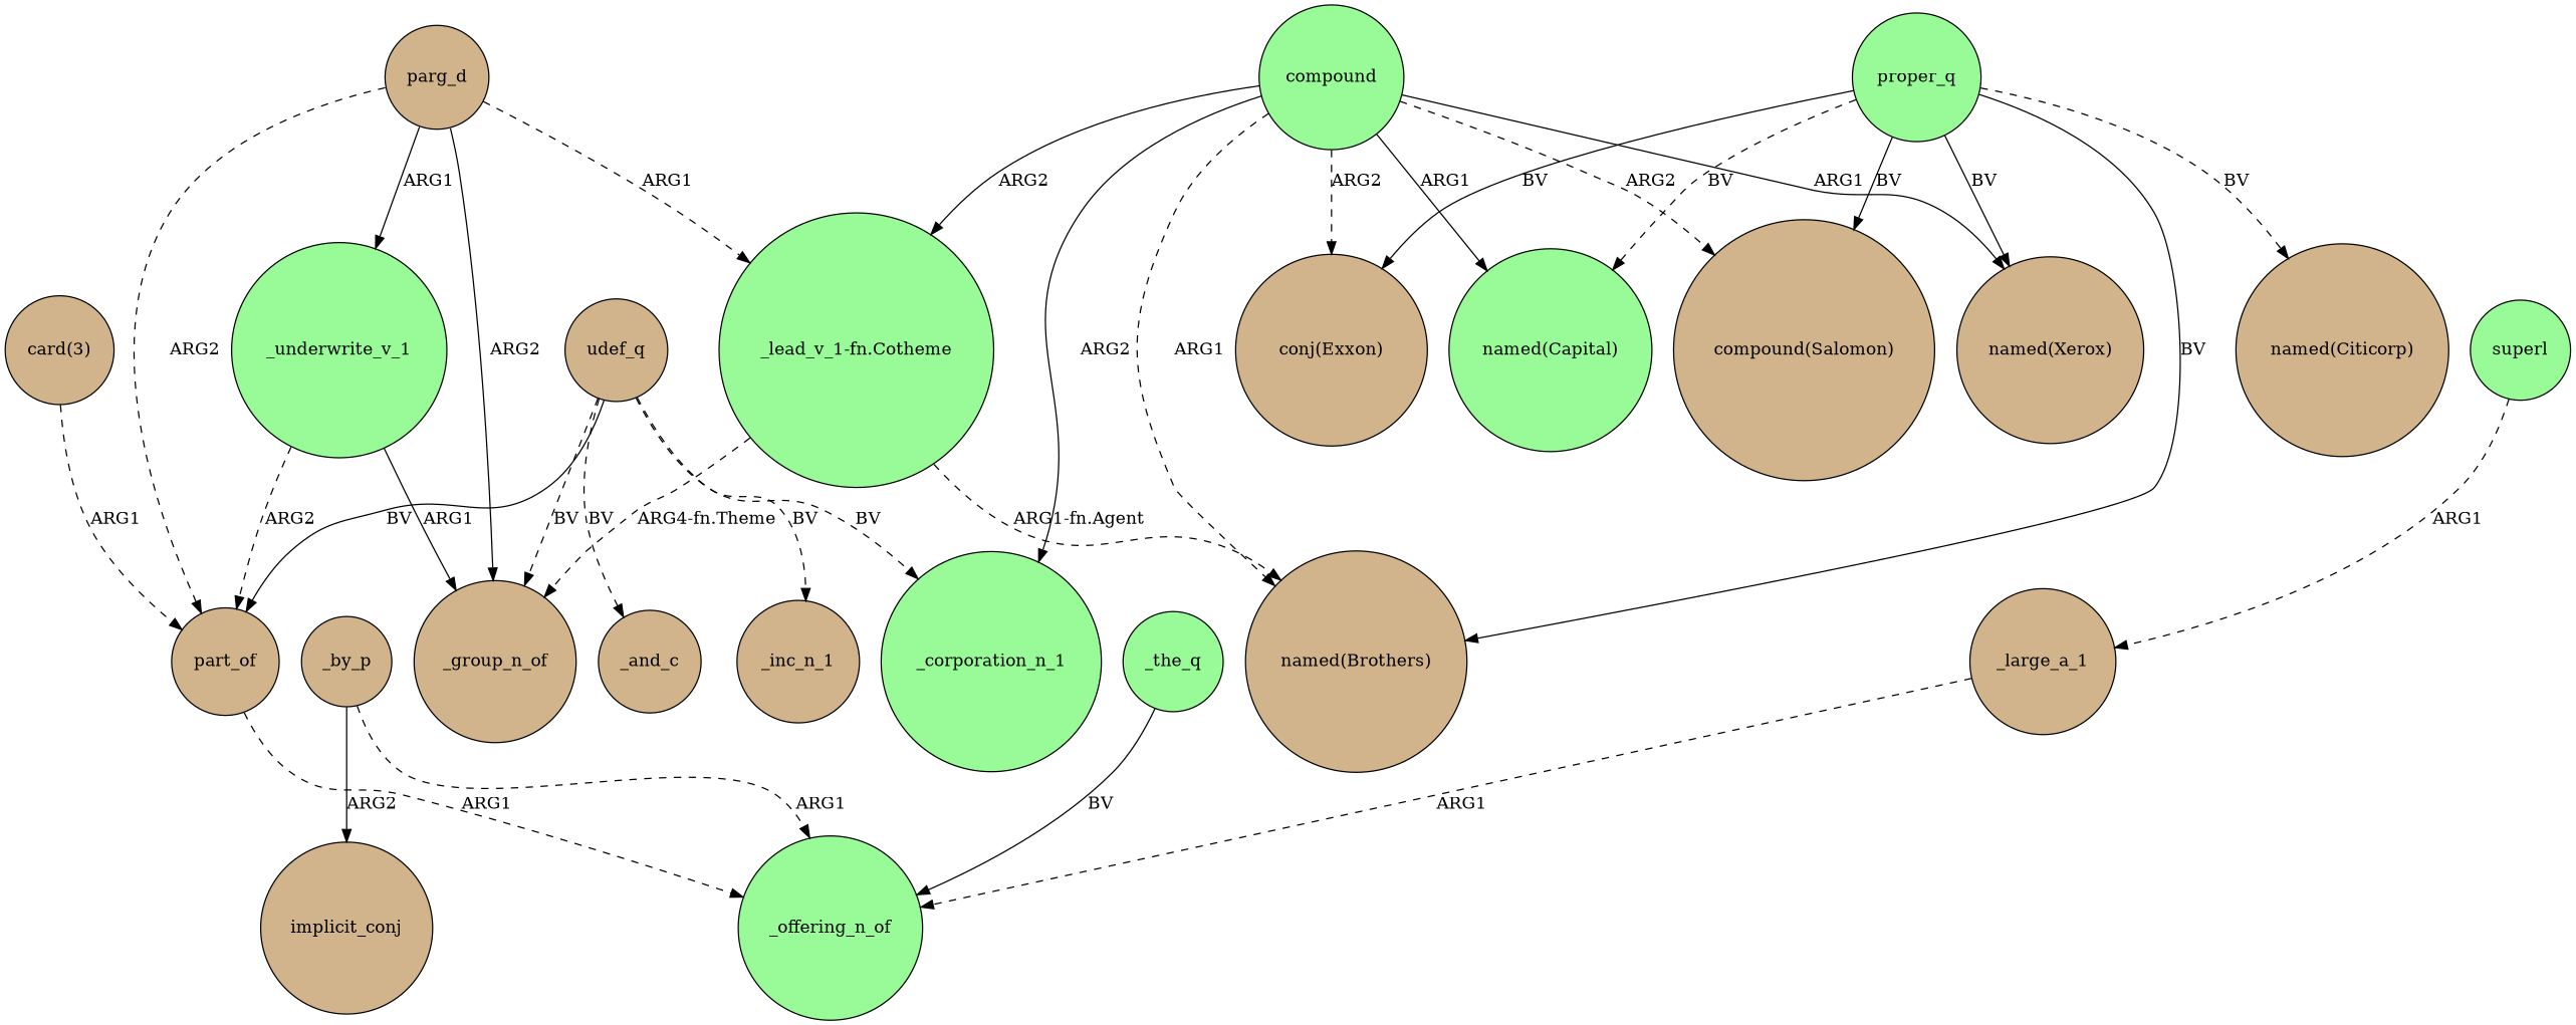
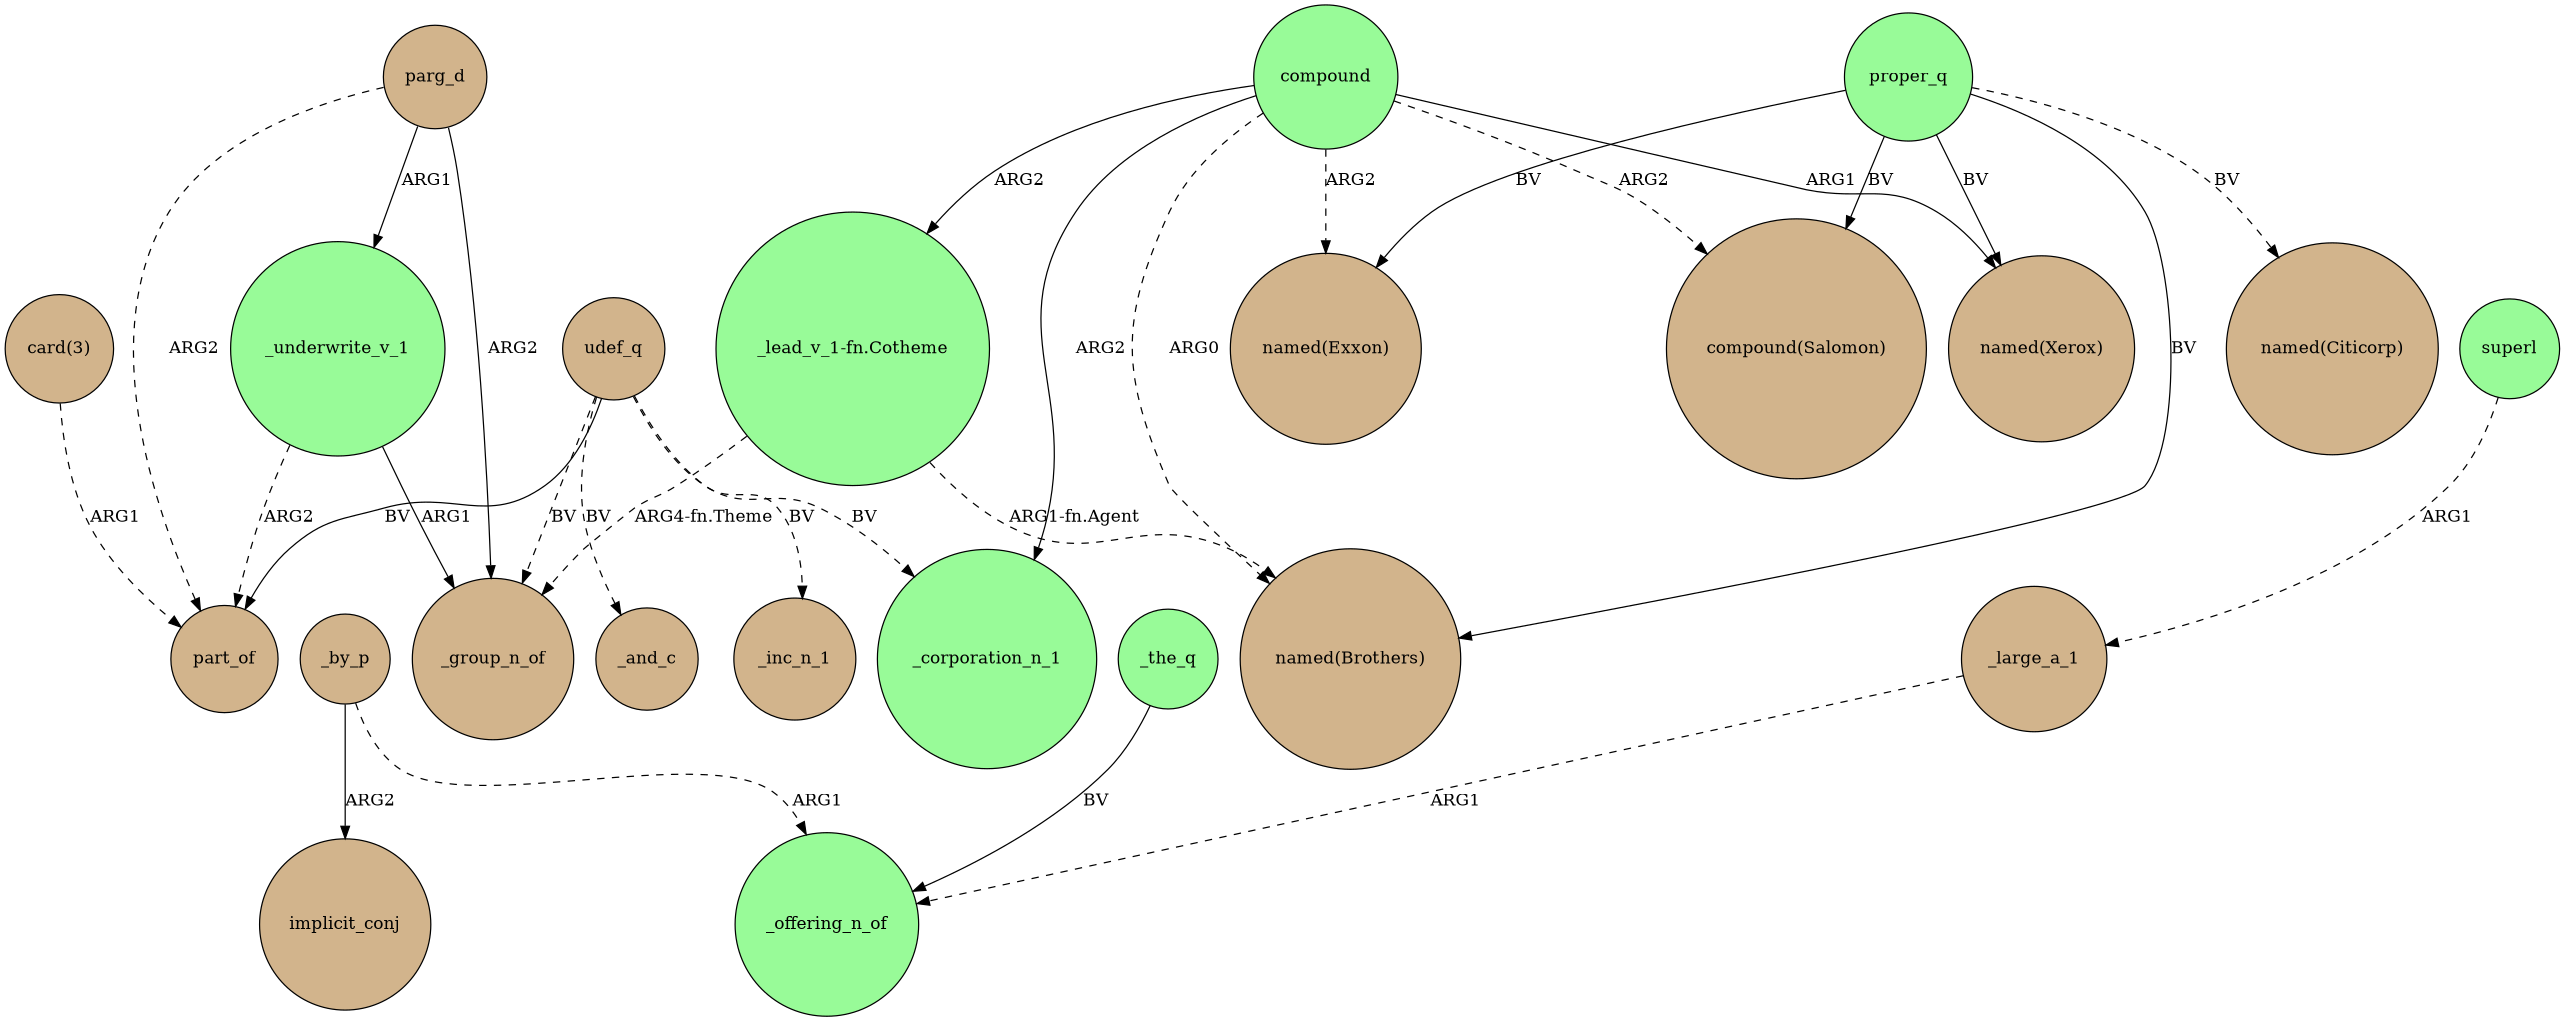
  digraph {
    node [fillcolor=tan shape=circle style=filled]
    edge [style=dashed]
    superl [fillcolor=palegreen]
    _large_a_1
    _offering_n_of [fillcolor=palegreen]
    _by_p
    implicit_conj
    udef_q
    part_of
    _inc_n_1
    _group_n_of
    _corporation_n_1 [fillcolor=palegreen]
    _and_c
    parg_d
    "_lead_v_1-fn.Cotheme" [fillcolor=palegreen]
    _underwrite_v_1 [fillcolor=palegreen]
    "named(Brothers)"
    proper_q [fillcolor=palegreen]
-   "named(Capital)" [fillcolor=palegreen]
    "named(Xerox)"
-   "named(Exxon)" [label="conj(Exxon)"]
+   "named(Exxon)"
    "named(Citicorp)"
    n21 [label="compound(Salomon)"]
    compound [fillcolor=palegreen]
    "card(3)"
    _the_q [fillcolor=palegreen]
    superl -> _large_a_1 [label=ARG1]
    _large_a_1 -> _offering_n_of [label=ARG1]
    _by_p -> _offering_n_of [label=ARG1]
    _by_p -> implicit_conj [label=ARG2 style=solid]
    udef_q -> part_of [label=BV style=solid]
    udef_q -> _inc_n_1 [label=BV]
    udef_q -> _group_n_of [label=BV]
    udef_q -> _corporation_n_1 [label=BV]
    udef_q -> _and_c [label=BV]
-   part_of -> _offering_n_of [label=ARG1]
    parg_d -> part_of [label=ARG2]
    parg_d -> _group_n_of [label=ARG2 style=solid]
-   parg_d -> "_lead_v_1-fn.Cotheme" [label=ARG1]
    parg_d -> _underwrite_v_1 [label=ARG1 style=solid]
    "_lead_v_1-fn.Cotheme" -> _group_n_of [label="ARG4-fn.Theme"]
    "_lead_v_1-fn.Cotheme" -> "named(Brothers)" [label="ARG1-fn.Agent"]
    _underwrite_v_1 -> part_of [label=ARG2]
    _underwrite_v_1 -> _group_n_of [label=ARG1 style=solid]
    proper_q -> "named(Brothers)" [label=BV style=solid]
-   proper_q -> "named(Capital)" [label=BV]
    proper_q -> "named(Xerox)" [label=BV style=solid]
    proper_q -> "named(Exxon)" [label=BV style=solid]
    proper_q -> "named(Citicorp)" [label=BV]
    proper_q -> n21 [label=BV style=solid]
    compound -> _corporation_n_1 [label=ARG2 style=solid]
    compound -> "_lead_v_1-fn.Cotheme" [label=ARG2 style=solid]
-   compound -> "named(Brothers)" [label=ARG1]
-   compound -> "named(Capital)" [label=ARG1 style=solid]
+   compound -> "named(Brothers)" [label=ARG0]
    compound -> "named(Xerox)" [label=ARG1 style=solid]
    compound -> "named(Exxon)" [label=ARG2]
    compound -> n21 [label=ARG2]
    "card(3)" -> part_of [label=ARG1]
    _the_q -> _offering_n_of [label=BV style=solid]
  }
